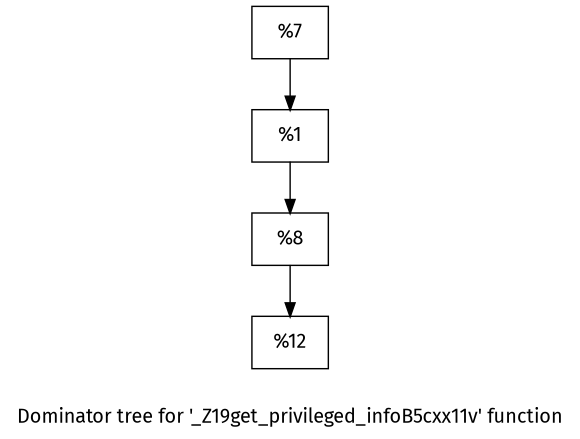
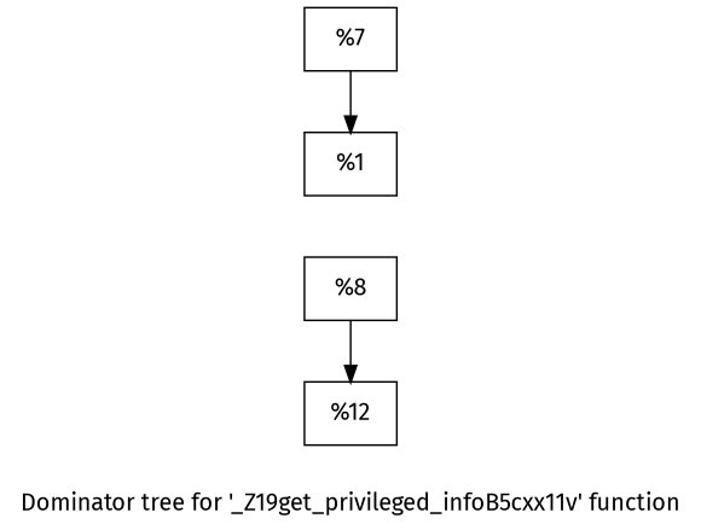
  digraph {
    fontname="Fira Sans"
    label="Dominator tree for '_Z19get_privileged_infoB5cxx11v' function"
    node [fontname="Fira Sans" shape=record]
    edge [fontname="Fira Sans"]
    n1 [label="{%1}"]
    n2 [label="{%8}"]
    n3 [label="{%7}"]
    n4 [label="{%12}"]
-   n1 -> n2
    n2 -> n4
    n3 -> n1
  }
